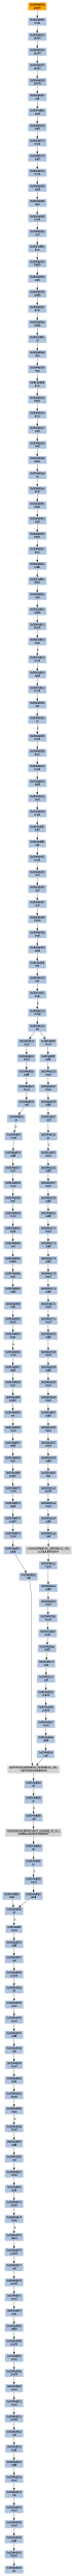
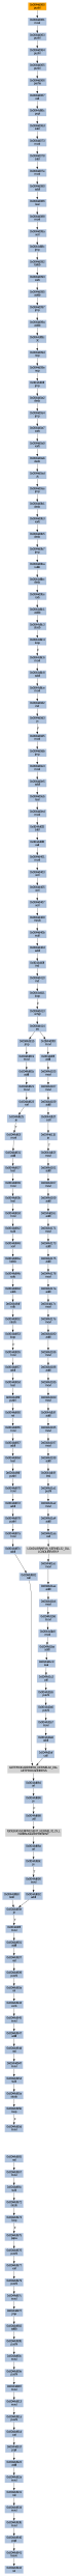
  strict digraph {
    fontname="Liberation Sans"
    node [color=lightsteelblue fillcolor=lightsteelblue fontname="Liberation Sans" shape=rectangle style=filled]
    edge [color="#000000" fontname="Liberation Sans"]
    n1 [label="0x0044d95a\nstosb"]
    n2 [label="0x0044d95b\nloop"]
    n3 [label="0x0044d95d\nmovl"]
-   n4 [label="0x0044d95f\naddl"]
    n5 [label="0x0044d945\nmovl"]
    n6 [label="0x0044d947\naddl"]
    n7 [label="0x0044d94d\nleal"]
    n8 [label="0x0044d94f\nmovl"]
    n9 [label="0x0044d878\npushl"]
    n10 [label="0x0044d87a\nmovl"]
    n11 [label="0x0044d87c\naddl"]
    n12 [label="0x0044d882\ncall"]
    n13 [label="0x0044d0eb\nleal"]
    n14 [label="0x0044d0ed\nmovl"]
    n15 [label="0x0044d0f2\nsubl"]
    n16 [label="0x0044d0f8\ncall"]
    n17 [label="0x0044d825\nje"]
    n18 [label="0x0044d82f\nmovl"]
    n19 [label="0x0044d831\naddl"]
    n20 [label="0x0044d837\nleal"]
    n21 [label="0x0044d91a\npushl"]
    n22 [label="0x0044d91d\nxorl"]
    n23 [label="0x0044d91f\npopl"]
    n24 [label="0x0044d922\naddl"]
    n25 [label="0x0044d901\naddl"]
    n26 [label="0x0044d907\nleal"]
    n27 [label="0x0044d909\npushl"]
    n28 [label="0x0044d90a\nret"]
    n29 [label="0x0044d17e\nmovl"]
    n30 [label="0x0044d180\naddl"]
    n31 [label="0x0044d186\nmovl"]
    n32 [label="0x0044d188\naddl"]
    n33 [label="0x0044d931\nroll"]
    n34 [label="0x0044d934\nmovl"]
    n35 [label="0x0044d93b\nmovl"]
    n36 [label="0x0044d940\npopl"]
    n37 [label="0x0044d173\naddl"]
    n38 [label="0x0044d175\naddl"]
    n39 [label="0x0044d178\nmovl"]
    n40 [label="0x0044d17a\naddl"]
    n41 [label="0x0044d18f\naddl"]
    n42 [label="0x0044d195\nmovl"]
    n43 [label="0x0044d197\nmovl"]
    n44 [label="0x0044d199\naddl"]
    n45 [label="0x0044d115\nje"]
    n46 [label="0x0044d15f\nmovl"]
    n47 [label="0x0044d161\naddl"]
    n48 [label="0x0044d167\nmovl"]
    n49 [label="0x0044d0b3\nxorb"]
    n50 [label="0x0044d0b5\ndecb"]
    n51 [label="0x0044d0b7\njmp"]
    n52 [label="0x0044d0ba\nsubb"]
    n53 [label="0x0044d815\njmp"]
    n54 [label="0x0044d819\nmovl"]
    n55 [label="0x0044d81b\naddl"]
    n56 [label="0x0044d821\nmovl"]
    n57 [label="0x0044d093\nxorb"]
    n58 [label="0x0044d095\naddb"]
    n59 [label="0x0044d097\njmp"]
    n60 [label="0x0044d09a\naddb"]
    n61 [label="0x0044d853\nloop"]
    n62 [label="0x0044d855\nmovl"]
    n63 [label="0x0044d857\naddl"]
    n64 [label="0x0044d85d\nleal"]
    n65 [label="0x0044d1b6\nmovl"]
    n66 [label="0x0044d1b8\nmovl"]
    n67 [label="0x0044d1ba\naddl"]
    n68 [label="0x0044d1c0\nleal"]
    n69 [label="0x0044d401\nmovl"]
    n70 [label="0x0044d403\nxorl"]
    n71 [label="0x0044d405\nxorl"]
    n72 [label="0x0044d83d\nmovl"]
    n73 [label="0x0044d842\nsubl"]
    n74 [label="0x0044d848\nxorl"]
    n75 [label="0x0044d84a\nlodsb"]
    n76 [label="0x0044d064\npushl"]
    n77 [label="0x0044d065\npushl"]
    n78 [label="0x0044d066\npusha"]
    n79 [label="0x0044d067\ncall"]
    n80 [label="0x0044d0b1\ndecb"]
    n81 [label="0x0044d10f\ntestl"]
    n82 [label="0x0044d865\nmovl"]
    n83 [label="0x0044d867\naddl"]
    n84 [label="0x0044d86d\nleal"]
    n85 [label="0x0044d86f\npushl"]
    n86 [label="0x0044d078\nsubl"]
    n87 [label="0x0044d07e\nmovl"]
    n88 [label="0x0044d080\naddl"]
    n89 [label="0x0044d086\nleal"]
    n90 [label="0x0044d09f\njmp"]
    n91 [label="0x0044d0a2\ndecb"]
    n92 [label="0x0044d0a4\njmp"]
    n93 [label="0x0044d0a7\nxorb"]
    n94 [label="0x0044d169\naddl"]
    n95 [label="0x0044d16c\naddl"]
    n96 [label="0x0044d171\nmovl"]
    n97 [label="0x0044d898\ntestl"]
    n98 [label="0x0044d89e\nje"]
    n99 [label="0x0044d8ff\nmovl"]
    n100 [label="0x0044d0ff\naddl"]
    n101 [label="0x0044d105\nmovl"]
    n102 [label="0x0044d107\nmovl"]
    n103 [label="0x0044d109\naddl"]
    n104 [label="0x0044d0bc\ndecb"]
    n105 [label="0x0044d0be\nrorb"]
    n106 [label="0x0044d0c1\naddb"]
    n107 [label="0x0044d941\nleave"]
    n108 [label="0x0044d942\nret"]
    n109 [color=lightgrey fillcolor=lightgrey label="LOADLIBRARYA_KERNEL32_DLL\nLOADLIBRARYA"]
    n110 [label="0x0044d1ac\nmovl"]
    n111 [label="0x0044d1ae\naddl"]
    n112 [label="0x0044d1b4\nmovl"]
    n113 [label="0x0044d40d\naddl"]
    n114 [label="0x0044d40f\nincl"]
    n115 [label="0x0044d410\nincl"]
    n116 [label="0x0044d411\nloop"]
    n117 [label="0x0044d0a9\nxorb"]
    n118 [label="0x0044d0ab\ndecb"]
    n119 [label="0x0044d84b\nxorb"]
    n120 [label="0x0044d84d\nsubb"]
    n121 [label="0x0044d84f\nrolb"]
    n122 [label="0x0044d1a4\naddl"]
    n123 [label="0x0044d1aa\ncall"]
    n124 [label="0x0044d1c2\ncall"]
    n125 [label="0x0044d85f\npushl"]
    n126 [label="0x0044d860\nret"]
    n127 [label="0x0044d886\nje"]
    n128 [label="0x0044d888\ncall"]
    n129 [color=lightgrey fillcolor=lightgrey label="ISDEBUGGERPRESENT_KERNEL32_DLL\nISDEBUGGERPRESENT"]
    n130 [label="0x0044d88a\norl"]
    n131 [label="0x0044d823\nxorl"]
    n132 [label="0x0044d954\nsubl"]
    n133 [label="0x0044d1a1\npushl"]
    n134 [label="0x0044d1a2\nmovl"]
    n135 [label="0x0044d088\nmovl"]
    n136 [label="0x0044d08a\nxorl"]
    n137 [label="0x0044d943\nxorb"]
    n138 [label="0x0044d0d2\nincl"]
    n139 [label="0x0044d0d3\njs"]
    n140 [label="0x0044d0d5\nmovl"]
    n141 [label="0x0044d0db\njmp"]
    n142 [label="0x0044d913\nmovl"]
    n143 [label="0x0044d892\naddl"]
    n144 [label="0x0044d890\nmovl"]
    n145 [label="0x0044d0c3\nstosb"]
    n146 [label="0x0044d0c4\nloop"]
    n147 [label="0x0044d97c\nmovl"]
    n148 [label="0x0044d97f\njmp"]
    n149 [label="0x0044d982\naddb"]
    n150 [label="0x0044d90b\npushl"]
    n151 [label="0x0044d870\nmovl"]
    n152 [label="0x0044d872\naddl"]
    n153 [label="0x0044d0c6\nmovl"]
    n154 [label="0x0044d0c8\naddl"]
    n155 [label="0x0044d0ce\nmovl"]
    n156 [label="0x0044d92a\nmovl"]
    n157 [label="0x0044d965\nleal"]
    n158 [label="0x0044d967\nmovl"]
    n159 [label="0x0044d96c\nsubl"]
    n160 [label="0x0044d972\nstosb"]
    n161 [label="0x0044d88c\nje"]
    n162 [label="0x0044d2a5\npushl"]
    n163 [label="0x0044d2a6\npushl"]
    n164 [label="0x0044d19f\nleal"]
    n165 [label="0x0044d2a7\nmovl"]
    n166 [label="0x0044d2a9\naddl"]
    n167 [label="0x0044d2af\ncall"]
    n168 [color=lightgrey fillcolor=lightgrey label="GETPROCADDRESS_KERNEL32_DLL\nGETPROCADDRESS"]
    n169 [label="0x0044d975\npopa"]
    n170 [label="0x0044d976\npushl"]
    n171 [label="0x0044d977\nxorl"]
    n172 [label="0x0044d979\npushl"]
    n173 [label="0x0044d413\nxchgl"]
    n174 [label="0x0044d414\nret"]
    n175 [label="0x0044d90c\nmovl"]
    n176 [label="0x0044d90e\npushl"]
    n177 [label="0x0044d90f\nmovl"]
    n178 [label="0x0044d839\nmovl"]
    n179 [label="0x0044d973\nloop"]
    n180 [label="0x0044d08c\njmp"]
    n181 [label="0x0044d06c\npopl"]
    n182 [label="0x0044d06d\nsubl"]
    n183 [label="0x0044d073\nmovl"]
    n184 [label="0x0044d18b\nmovl"]
    n185 [label="0x0044d18d\nmovl"]
    n186 [label="0x0044d407\nxorl"]
    n187 [label="0x0044d409\nmovb"]
    n188 [label="0x0044d40b\nmull"]
    n189 [label="0x0044d09e\nnop"]
    n190 [label="0x0044d09c\nclc"]
    n191 [label="0x0044d09d\nnop"]
    n192 [label="0x0044d0ae\njmp"]
    n193 [label="0x0044d17c\nmovl"]
    n194 [label="0x0044d0fd\nmovl"]
    n195 [label="0x0044d83b\nleal"]
    n196 [label="0x0044d0e3\nmovl"]
    n197 [label="0x0044d0e5\naddl"]
    n198 [label="0x0044d852\nstosb"]
    n199 [label="0x0044d092\nlodsb"]
    n200 [color=lightgrey fillcolor=orange label="0x0044d060\npushl"]
    n201 [label="0x0044d061\nmovl"]
    n202 [label="0x0044d063\npushl"]
    n203 [label="0x0044d884\norl"]
    n204 [label="0x0044d0ad\nclc"]
    n1 -> n2
    n2 -> n3 [label=F]
-   n3 -> n4
-   n4 -> n157
    n5 -> n6
    n6 -> n7
    n7 -> n8
    n8 -> n132
    n9 -> n10
    n10 -> n11
    n11 -> n12
    n12 -> n168
    n13 -> n14
    n14 -> n15
    n15 -> n16
    n16 -> n69
    n17 -> n18 [label=T]
    n18 -> n19
    n19 -> n20
    n20 -> n178
    n21 -> n22
    n22 -> n23
    n23 -> n24
    n24 -> n156
    n25 -> n26
    n26 -> n27
    n27 -> n28
    n28 -> n137
    n29 -> n30
    n30 -> n31
    n31 -> n32
    n32 -> n184
    n33 -> n34
    n34 -> n35
    n35 -> n36
    n36 -> n107
    n37 -> n38
    n38 -> n39
    n39 -> n40
    n40 -> n193
    n41 -> n42
    n42 -> n43
    n43 -> n44
    n44 -> n164
    n45 -> n46 [label=T]
    n46 -> n47
    n47 -> n48
    n48 -> n94
    n49 -> n50
    n50 -> n51
    n51 -> n52
    n52 -> n104
    n53 -> n54
    n54 -> n55
    n55 -> n56
    n56 -> n131
    n57 -> n58
    n58 -> n59
    n59 -> n60
    n60 -> n190
    n61 -> n62 [label=F]
    n62 -> n63
    n63 -> n64
    n64 -> n125
    n65 -> n66
    n66 -> n67
    n67 -> n68
    n68 -> n124
    n69 -> n70
    n70 -> n71
    n71 -> n186
    n72 -> n73
    n73 -> n74
    n74 -> n75
    n75 -> n119
    n76 -> n77
    n77 -> n78
    n78 -> n79
    n79 -> n181
    n80 -> n49
    n81 -> n45
    n82 -> n83
    n83 -> n84
    n84 -> n85
    n85 -> n151
    n86 -> n87
    n87 -> n88
    n88 -> n89
    n89 -> n135
    n90 -> n91
    n91 -> n92
    n92 -> n93
    n93 -> n117
    n94 -> n95
    n95 -> n96
    n96 -> n37
    n97 -> n98
    n98 -> n99 [label=T]
    n99 -> n25
    n100 -> n101
    n101 -> n102
    n102 -> n103
    n103 -> n81
    n104 -> n105
    n105 -> n106
    n106 -> n145
    n107 -> n108
    n109 -> n110
    n110 -> n111
    n111 -> n112
    n112 -> n65
    n113 -> n114
    n114 -> n115
    n115 -> n116
    n116 -> n173 [label=F]
    n117 -> n118
    n118 -> n204
    n119 -> n120
+   n120 -> n121
    n121 -> n198
    n122 -> n123
    n123 -> n109
    n124 -> n162
    n125 -> n126
    n126 -> n82
    n127 -> n128 [label=F]
    n128 -> n129
    n129 -> n130
    n130 -> n161
    n131 -> n17
    n132 -> n1
    n133 -> n134
    n134 -> n122
    n135 -> n136
    n136 -> n180
    n137 -> n5
    n138 -> n139
    n139 -> n140 [label=F]
    n140 -> n141
    n141 -> n196
    n142 -> n21
    n143 -> n98
    n144 -> n143
    n145 -> n146
    n146 -> n153 [label=F]
    n147 -> n148
    n148 -> n149
    n149 -> n150
    n150 -> n175
    n151 -> n152
    n152 -> n9
    n153 -> n154
    n154 -> n155
    n155 -> n138
    n156 -> n33
    n157 -> n158
    n158 -> n159
    n159 -> n160
    n160 -> n179
    n161 -> n144 [label=T]
    n162 -> n163
    n163 -> n165
    n164 -> n133
    n165 -> n166
    n166 -> n167
    n167 -> n168
    n168 -> n203
    n169 -> n170
    n170 -> n171
    n171 -> n172
    n172 -> n147
    n173 -> n174
    n174 -> n53
    n174 -> n194
    n175 -> n176
    n176 -> n177
    n177 -> n142
    n178 -> n195
    n179 -> n169 [label=F]
    n180 -> n199
    n181 -> n182
    n182 -> n183
    n183 -> n86
    n184 -> n185
    n185 -> n41
    n186 -> n187
    n187 -> n188
    n188 -> n113
    n189 -> n90
    n190 -> n191
    n191 -> n189
    n192 -> n80
    n193 -> n29
    n194 -> n100
    n195 -> n72
    n196 -> n197
    n197 -> n13
    n198 -> n61
    n199 -> n57
    n200 -> n201
    n201 -> n202
    n202 -> n76
    n203 -> n127
    n204 -> n192
  }
